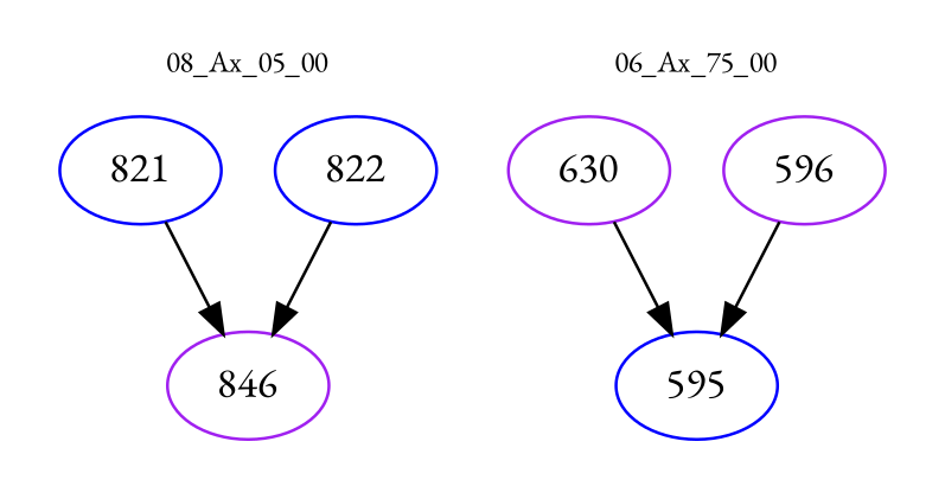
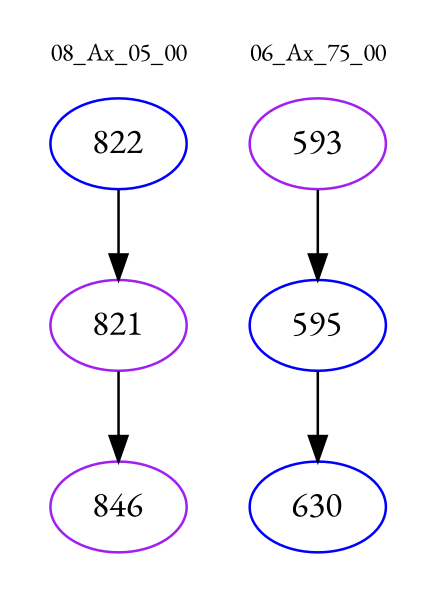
  digraph {
    fontname="EB Garamond"
    node [color=blue fontname="EB Garamond"]
    edge [color=black fontname="EB Garamond"]
    n1 [label=822]
-   n2 [label=821]
+   n2 [color=purple label=821]
    n3 [color=purple label=846]
-   n4 [color=purple label=596]
+   n4 [color=purple label=593]
    n5 [label=595]
-   n6 [color=purple label=630]
+   n6 [label=630]
    subgraph cluster_1 {
      color=white
      fontsize=10
      label="08_Ax_05_00"
      n1
      n2
      n3
    }
    subgraph cluster_2 {
      color=white
      fontsize=10
      label="06_Ax_75_00"
      n4
      n5
      n6
    }
-   n1 -> n3
+   n1 -> n2
    n2 -> n3
    n4 -> n5
-   n6 -> n5
+   n5 -> n6
  }
